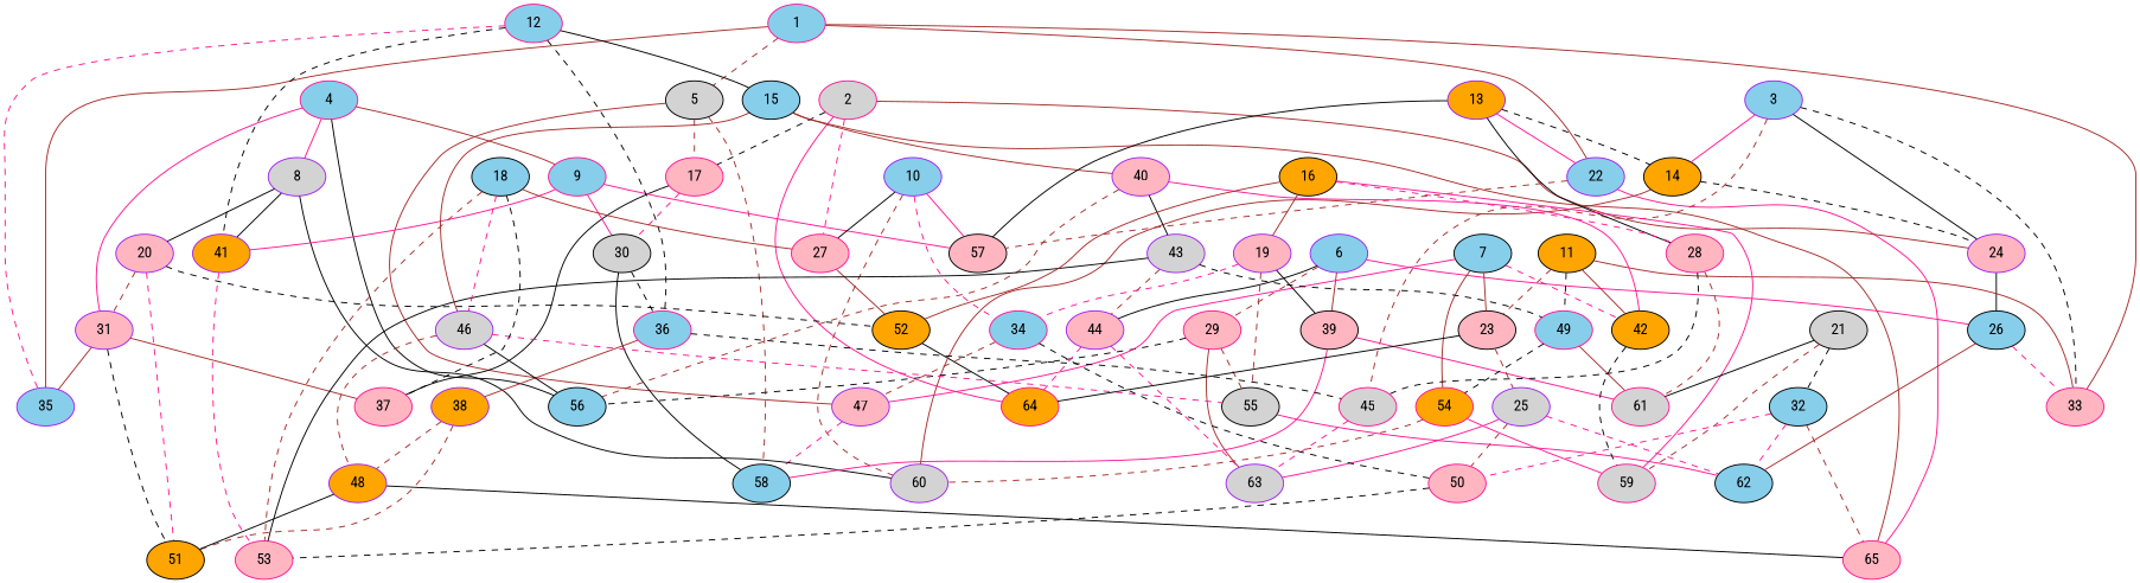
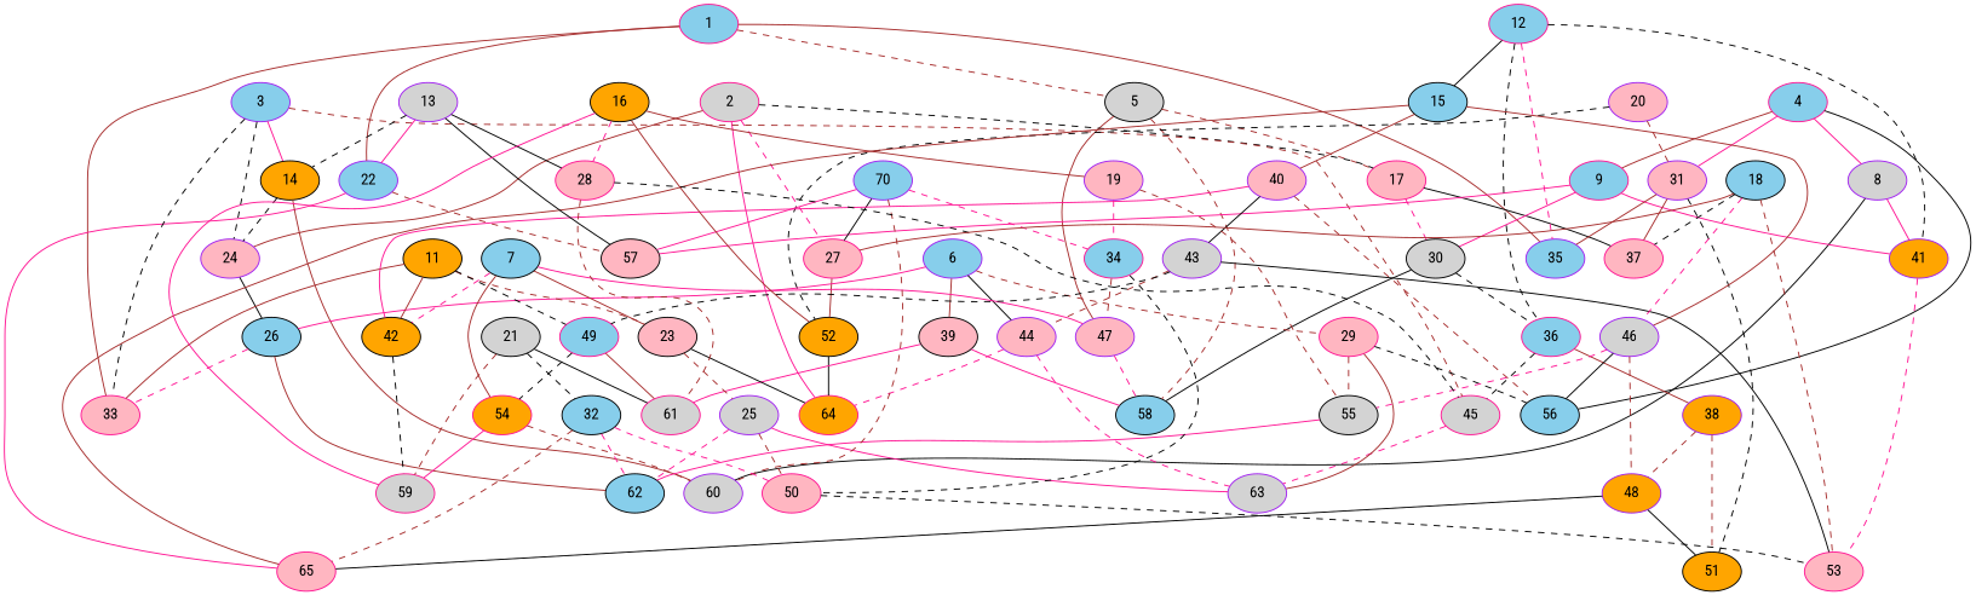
  graph {
    fontname="Roboto Condensed"
    node [color=deeppink fillcolor=skyblue fontname="Roboto Condensed" style=filled]
    edge [color=brown fontname="Roboto Condensed" style=solid]
    5 [color=black fillcolor=lightgrey]
    1
    22 [color=purple]
    33 [fillcolor=lightpink]
    35 [color=purple]
    17 [fillcolor=lightpink]
    47 [color=purple fillcolor=lightpink]
    58 [color=black]
    57 [color=black fillcolor=lightpink]
    65 [fillcolor=lightpink]
    2 [fillcolor=lightgrey]
    24 [color=purple fillcolor=lightpink]
    27 [fillcolor=lightpink]
    64 [fillcolor=orange]
    30 [color=black fillcolor=lightgrey]
    37 [fillcolor=lightpink]
    26 [color=black]
    52 [color=black fillcolor=orange]
    3 [color=purple]
    14 [color=black fillcolor=orange]
    45 [fillcolor=lightgrey]
    60 [color=purple fillcolor=lightgrey]
    63 [color=purple fillcolor=lightgrey]
    8 [color=purple fillcolor=lightgrey]
    4
    9
    31 [color=purple fillcolor=lightpink]
    56 [color=black]
    20 [color=purple fillcolor=lightpink]
    41 [color=purple fillcolor=orange]
    51 [color=black fillcolor=orange]
    6 [color=purple]
    29 [fillcolor=lightpink]
    39 [color=black fillcolor=lightpink]
    44 [color=purple fillcolor=lightpink]
    62 [color=black]
    55 [color=black fillcolor=lightgrey]
    61 [fillcolor=lightgrey]
    7 [color=black]
    23 [color=black fillcolor=lightpink]
    42 [color=black fillcolor=orange]
    54 [fillcolor=orange]
    25 [color=purple fillcolor=lightgrey]
    59 [fillcolor=lightgrey]
    53 [fillcolor=lightpink]
    36
-   10 [color=purple]
+   10 [color=purple label=70]
    34
    50 [fillcolor=lightpink]
    11 [color=black fillcolor=orange]
    49
    12
    15 [color=black]
    40 [color=purple fillcolor=lightpink]
    46 [color=purple fillcolor=lightgrey]
    38 [color=purple fillcolor=orange]
-   13 [color=purple fillcolor=orange]
+   13 [color=purple fillcolor=lightgrey]
    28 [fillcolor=lightpink]
    43 [color=purple fillcolor=lightgrey]
    48 [color=purple fillcolor=orange]
    16 [color=black fillcolor=orange]
    19 [color=purple fillcolor=lightpink]
    18 [color=black]
    21 [color=black fillcolor=lightgrey]
    32 [color=black]
    5 -- 17 [style=dashed]
    5 -- 47
    5 -- 58 [style=dashed]
    1 -- 5 [style=dashed]
    1 -- 22
    1 -- 33
    1 -- 35
    22 -- 57 [style=dashed]
    22 -- 65 [color=deeppink]
    17 -- 30 [color=deeppink style=dashed]
    17 -- 37 [color=black]
    47 -- 58 [color=deeppink style=dashed]
    2 -- 17 [color=black style=dashed]
    2 -- 24
    2 -- 27 [color=deeppink style=dashed]
    2 -- 64 [color=deeppink]
    24 -- 26 [color=black]
    27 -- 52
    30 -- 58 [color=black]
    30 -- 36 [color=black style=dashed]
    26 -- 33 [color=deeppink style=dashed]
    26 -- 62
    52 -- 64 [color=black]
    3 -- 33 [color=black style=dashed]
-   3 -- 24 [color=black]
+   3 -- 24 [color=black style=dashed]
    3 -- 14 [color=deeppink]
    3 -- 45 [style=dashed]
    14 -- 24 [color=black style=dashed]
    14 -- 60
    45 -- 63 [color=deeppink style=dashed]
    8 -- 60 [color=black]
-   8 -- 20 [color=black]
-   8 -- 41 [color=black]
+   8 -- 41 [color=deeppink]
    4 -- 8 [color=deeppink]
    4 -- 9
    4 -- 31 [color=deeppink]
    4 -- 56 [color=black]
    9 -- 57 [color=deeppink]
    9 -- 30 [color=deeppink]
    9 -- 41 [color=deeppink]
    31 -- 35
    31 -- 37
    31 -- 51 [color=black style=dashed]
    20 -- 52 [color=black style=dashed]
    20 -- 31 [style=dashed]
-   20 -- 51 [color=deeppink style=dashed]
    41 -- 53 [color=deeppink style=dashed]
    6 -- 26 [color=deeppink]
    6 -- 29 [style=dashed]
    6 -- 39
    6 -- 44 [color=black]
    29 -- 63
    29 -- 56 [color=black style=dashed]
    29 -- 55 [style=dashed]
    39 -- 58 [color=deeppink]
    39 -- 61 [color=deeppink]
    44 -- 64 [color=deeppink style=dashed]
    44 -- 63 [color=deeppink style=dashed]
    55 -- 62 [color=deeppink]
    7 -- 47 [color=deeppink]
    7 -- 23
    7 -- 42 [color=deeppink style=dashed]
    7 -- 54
    23 -- 64 [color=black]
    23 -- 25 [style=dashed]
    42 -- 59 [color=black style=dashed]
    54 -- 60 [style=dashed]
    54 -- 59 [color=deeppink]
    25 -- 63 [color=deeppink]
    25 -- 62 [color=deeppink style=dashed]
    25 -- 50 [style=dashed]
    36 -- 45 [color=black style=dashed]
    36 -- 38
    10 -- 57 [color=deeppink]
    10 -- 27 [color=black]
    10 -- 60 [style=dashed]
    10 -- 34 [color=deeppink style=dashed]
    34 -- 47 [style=dashed]
    34 -- 50 [color=black style=dashed]
    50 -- 53 [color=black style=dashed]
    11 -- 33
    11 -- 23 [style=dashed]
    11 -- 42
    11 -- 49 [color=black style=dashed]
    49 -- 61
    49 -- 54 [color=black style=dashed]
    12 -- 35 [color=deeppink style=dashed]
    12 -- 41 [color=black style=dashed]
    12 -- 36 [color=black style=dashed]
    12 -- 15 [color=black]
    15 -- 65
    15 -- 40
    15 -- 46
    40 -- 56 [style=dashed]
    40 -- 42 [color=deeppink]
    40 -- 43 [color=black]
    46 -- 56 [color=black]
    46 -- 55 [color=deeppink style=dashed]
    46 -- 48 [style=dashed]
    38 -- 51 [style=dashed]
    38 -- 48 [style=dashed]
    13 -- 22 [color=deeppink]
    13 -- 57 [color=black]
    13 -- 14 [color=black style=dashed]
    13 -- 28 [color=black]
    28 -- 45 [color=black style=dashed]
    28 -- 61 [style=dashed]
    43 -- 44 [style=dashed]
    43 -- 53 [color=black]
    43 -- 49 [color=black style=dashed]
    48 -- 65 [color=black]
    48 -- 51 [color=black]
    16 -- 52
    16 -- 59 [color=deeppink]
    16 -- 28 [color=deeppink style=dashed]
    16 -- 19
-   19 -- 39 [color=black]
    19 -- 55 [style=dashed]
    19 -- 34 [color=deeppink style=dashed]
    18 -- 27
    18 -- 37 [color=black style=dashed]
    18 -- 53 [style=dashed]
    18 -- 46 [color=deeppink style=dashed]
    21 -- 61 [color=black]
    21 -- 59 [style=dashed]
    21 -- 32 [color=black style=dashed]
    32 -- 65 [style=dashed]
    32 -- 62 [color=deeppink style=dashed]
    32 -- 50 [color=deeppink style=dashed]
  }
